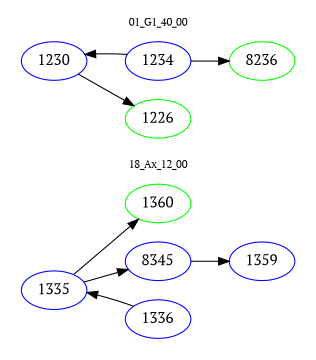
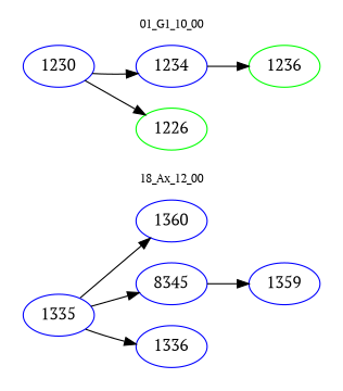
  digraph {
    fontname="PT Serif"
    rankdir=LR
    node [color=blue fontname="PT Serif"]
    edge [color=black fontname="PT Serif"]
    n1 [label=1335]
    n2 [label=1336]
    n3 [label=8345]
-   n4 [color=green label=1360]
+   n4 [label=1360]
    n5 [label=1359]
    n6 [label=1230]
    n7 [color=green label=1226]
    n8 [label=1234]
-   n9 [color=green label=8236]
+   n9 [color=green label=1236]
    subgraph cluster_1 {
      color=white
      fontsize=10
      label="18_Ax_12_00"
      n1
      n2
      n3
      n4
      n5
    }
    subgraph cluster_2 {
      color=white
      fontsize=10
-     label="01_G1_40_00"
+     label="01_G1_10_00"
      n6
      n7
      n8
      n9
    }
-   n2 -> n1
+   n1 -> n2
    n1 -> n3
    n1 -> n4
    n3 -> n5
    n6 -> n7
-   n8 -> n6
+   n6 -> n8
    n8 -> n9
  }
